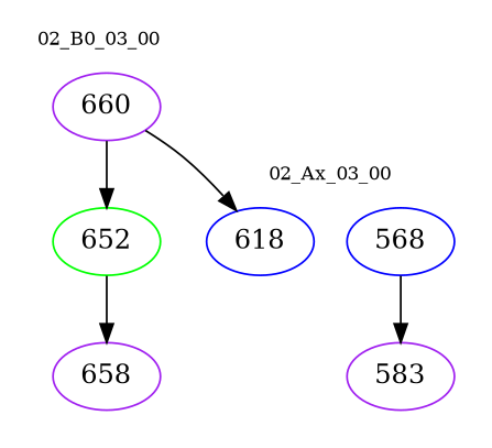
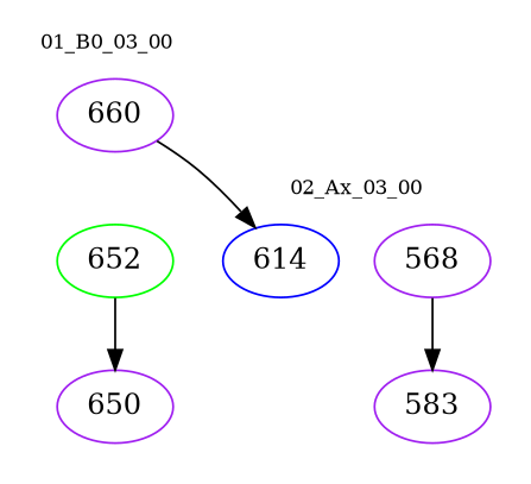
  digraph {
    node [color=purple]
    edge [color=black]
-   n1 [color=blue label=568]
+   n1 [label=568]
    n2 [label=583]
-   n3 [color=blue label=618]
+   n3 [color=blue label=614]
    n4 [label=660]
    n5 [color=green label=652]
-   n6 [label=658]
+   n6 [label=650]
    subgraph cluster_1 {
      color=white
      fontsize=10
      label="02_Ax_03_00"
      n1
      n2
      n3
    }
    subgraph cluster_2 {
      color=white
      fontsize=10
-     label="02_B0_03_00"
+     label="01_B0_03_00"
      n4
      n5
      n6
    }
    n1 -> n2
    n4 -> n3
-   n4 -> n5
    n5 -> n6
  }
